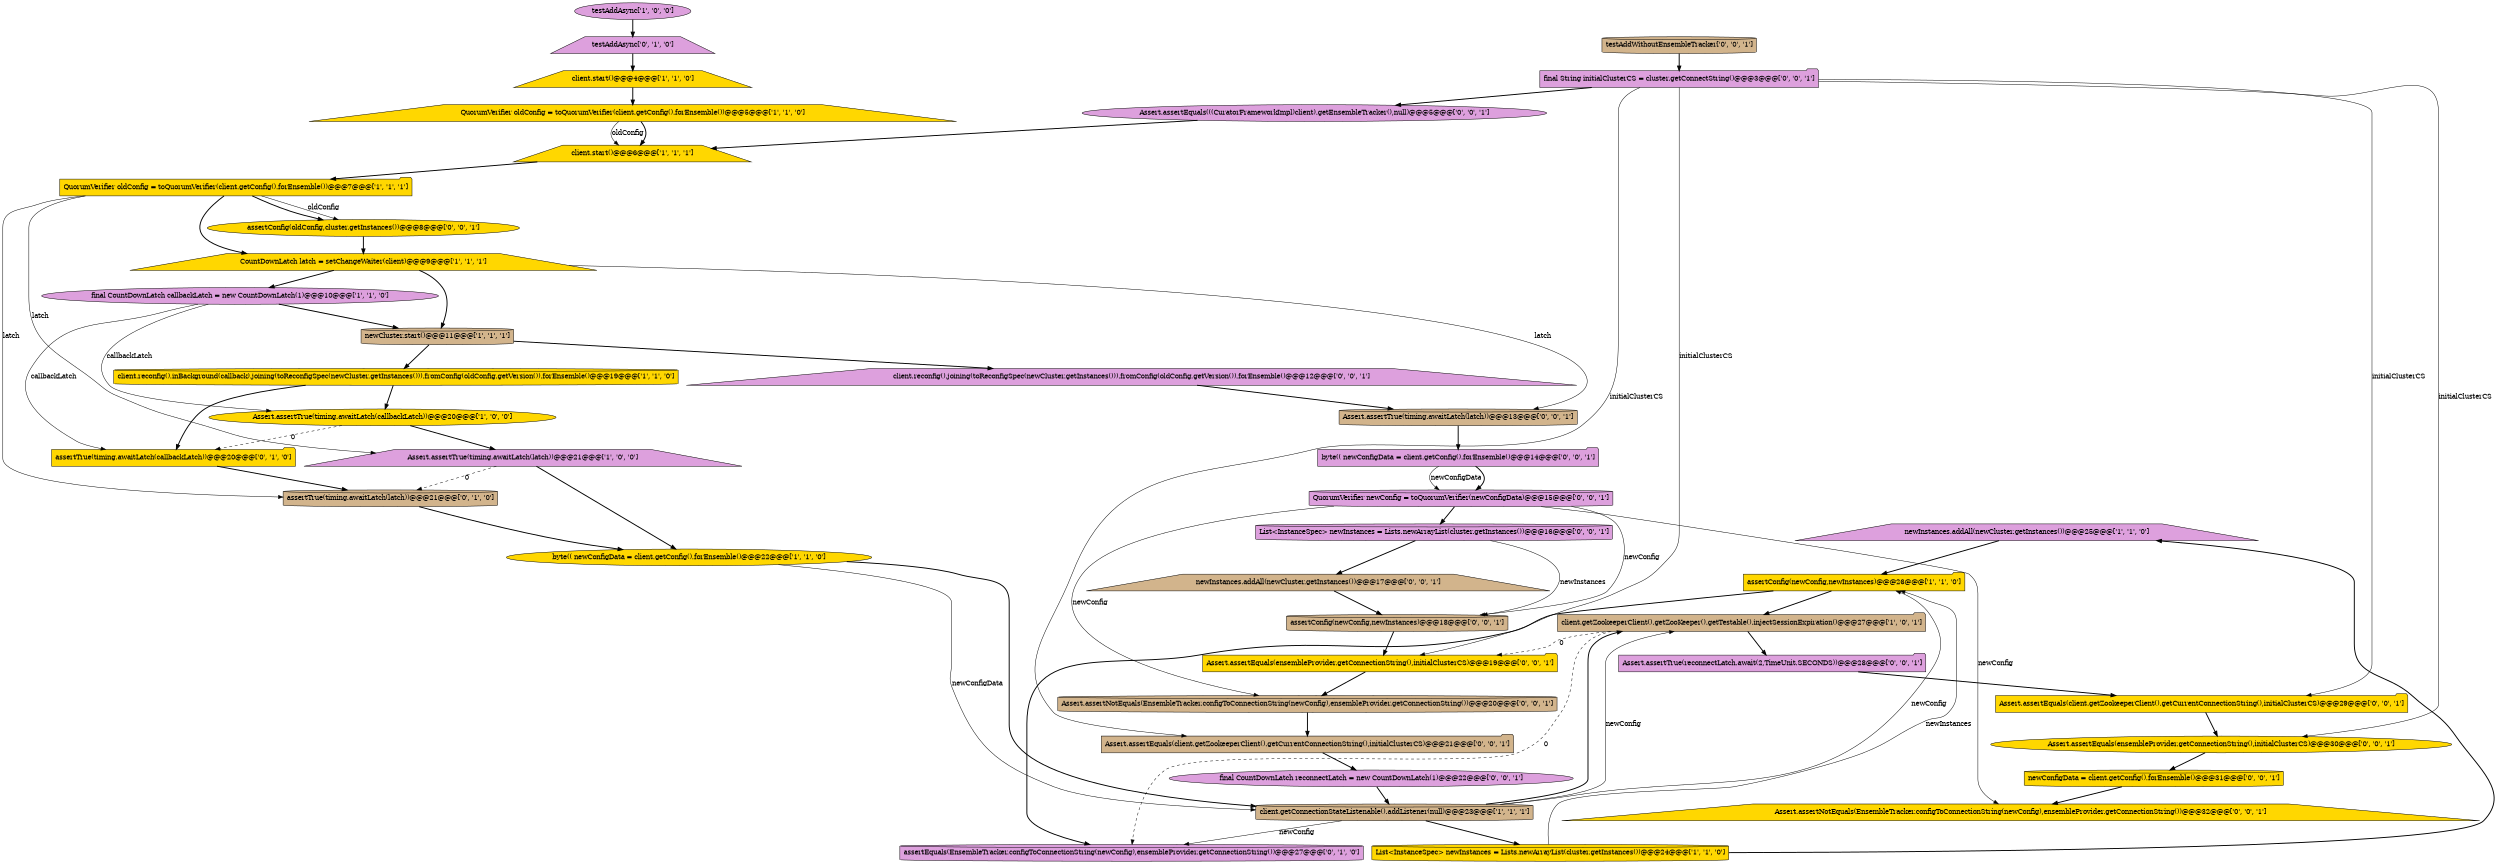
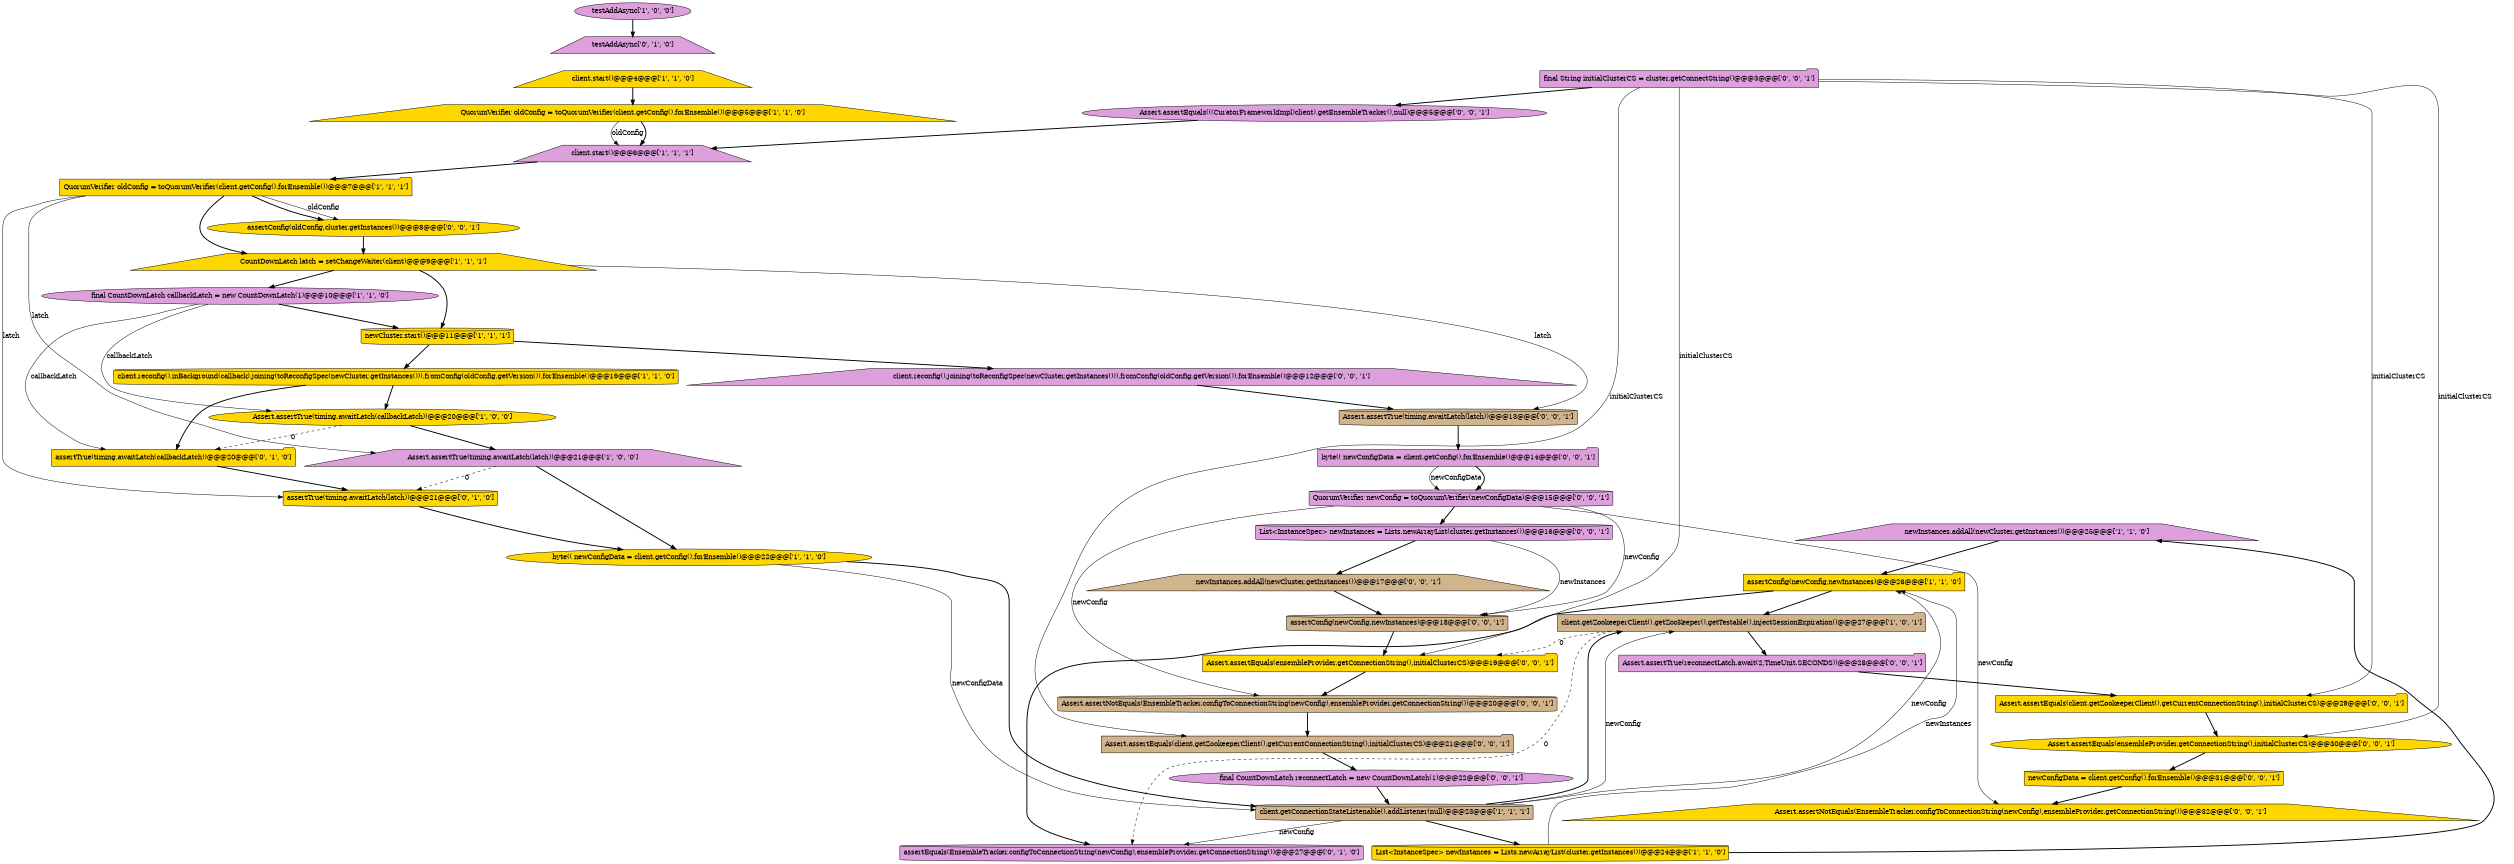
  digraph {
    node [fillcolor=gold shape=cylinder style=filled]
    edge [style=bold]
    n1 [fillcolor=plum label="newInstances.addAll(newCluster.getInstances())@@@25@@@['1', '1', '0']" shape=trapezium]
    n2 [label="assertConfig(newConfig,newInstances)@@@26@@@['1', '1', '0']" shape=folder]
    n3 [fillcolor=tan label="client.getZookeeperClient().getZooKeeper().getTestable().injectSessionExpiration()@@@27@@@['1', '0', '1']" shape=folder]
    n4 [fillcolor=plum label="assertEquals(EnsembleTracker.configToConnectionString(newConfig),ensembleProvider.getConnectionString())@@@27@@@['0', '1', '0']"]
-   n5 [fillcolor=tan label="testAddWithoutEnsembleTracker['0', '0', '1']"]
    n6 [fillcolor=plum label="final String initialClusterCS = cluster.getConnectString()@@@3@@@['0', '0', '1']" shape=folder]
    n7 [label="Assert.assertEquals(ensembleProvider.getConnectionString(),initialClusterCS)@@@19@@@['0', '0', '1']" shape=folder]
    n8 [label="Assert.assertEquals(client.getZookeeperClient().getCurrentConnectionString(),initialClusterCS)@@@29@@@['0', '0', '1']" shape=folder]
    n9 [label="Assert.assertEquals(ensembleProvider.getConnectionString(),initialClusterCS)@@@30@@@['0', '0', '1']" shape=ellipse]
    n10 [fillcolor=tan label="Assert.assertEquals(client.getZookeeperClient().getCurrentConnectionString(),initialClusterCS)@@@21@@@['0', '0', '1']" shape=folder]
    n11 [fillcolor=plum label="Assert.assertEquals(((CuratorFrameworkImpl)client).getEnsembleTracker(),null)@@@5@@@['0', '0', '1']" shape=ellipse]
    n12 [fillcolor=plum label="List<InstanceSpec> newInstances = Lists.newArrayList(cluster.getInstances())@@@16@@@['0', '0', '1']"]
    n13 [fillcolor=tan label="assertConfig(newConfig,newInstances)@@@18@@@['0', '0', '1']"]
    n14 [fillcolor=tan label="newInstances.addAll(newCluster.getInstances())@@@17@@@['0', '0', '1']" shape=trapezium]
    n15 [label="client.reconfig().inBackground(callback).joining(toReconfigSpec(newCluster.getInstances())).fromConfig(oldConfig.getVersion()).forEnsemble()@@@19@@@['1', '1', '0']"]
    n16 [label="Assert.assertTrue(timing.awaitLatch(callbackLatch))@@@20@@@['1', '0', '0']" shape=ellipse]
    n17 [label="assertTrue(timing.awaitLatch(callbackLatch))@@@20@@@['0', '1', '0']" shape=folder]
    n18 [fillcolor=plum label="Assert.assertTrue(timing.awaitLatch(latch))@@@21@@@['1', '0', '0']" shape=trapezium]
-   n19 [fillcolor=tan label="assertTrue(timing.awaitLatch(latch))@@@21@@@['0', '1', '0']"]
+   n19 [label="assertTrue(timing.awaitLatch(latch))@@@21@@@['0', '1', '0']"]
    n20 [label="byte(( newConfigData = client.getConfig().forEnsemble()@@@22@@@['1', '1', '0']" shape=ellipse]
    n21 [fillcolor=plum label="final CountDownLatch reconnectLatch = new CountDownLatch(1)@@@22@@@['0', '0', '1']" shape=ellipse]
    n22 [fillcolor=tan label="client.getConnectionStateListenable().addListener(null)@@@23@@@['1', '1', '1']"]
    n23 [label="List<InstanceSpec> newInstances = Lists.newArrayList(cluster.getInstances())@@@24@@@['1', '1', '0']"]
    n24 [fillcolor=plum label="client.reconfig().joining(toReconfigSpec(newCluster.getInstances())).fromConfig(oldConfig.getVersion()).forEnsemble()@@@12@@@['0', '0', '1']" shape=trapezium]
    n25 [fillcolor=tan label="Assert.assertTrue(timing.awaitLatch(latch))@@@13@@@['0', '0', '1']"]
    n26 [fillcolor=plum label="byte(( newConfigData = client.getConfig().forEnsemble()@@@14@@@['0', '0', '1']" shape=folder]
    n27 [fillcolor=plum label="QuorumVerifier newConfig = toQuorumVerifier(newConfigData)@@@15@@@['0', '0', '1']"]
    n28 [fillcolor=plum label="testAddAsync['1', '0', '0']" shape=ellipse]
    n29 [fillcolor=plum label="testAddAsync['0', '1', '0']" shape=trapezium]
    n30 [label="client.start()@@@4@@@['1', '1', '0']" shape=trapezium]
    n31 [label="QuorumVerifier oldConfig = toQuorumVerifier(client.getConfig().forEnsemble())@@@5@@@['1', '1', '0']" shape=trapezium]
    n32 [fillcolor=plum label="Assert.assertTrue(reconnectLatch.await(2,TimeUnit.SECONDS))@@@28@@@['0', '0', '1']" shape=folder]
    n33 [fillcolor=plum label="final CountDownLatch callbackLatch = new CountDownLatch(1)@@@10@@@['1', '1', '0']" shape=ellipse]
-   n34 [fillcolor=tan label="newCluster.start()@@@11@@@['1', '1', '1']"]
+   n34 [label="newCluster.start()@@@11@@@['1', '1', '1']"]
    n35 [label="newConfigData = client.getConfig().forEnsemble()@@@31@@@['0', '0', '1']"]
    n36 [label="Assert.assertNotEquals(EnsembleTracker.configToConnectionString(newConfig),ensembleProvider.getConnectionString())@@@32@@@['0', '0', '1']" shape=trapezium]
    n37 [fillcolor=tan label="Assert.assertNotEquals(EnsembleTracker.configToConnectionString(newConfig),ensembleProvider.getConnectionString())@@@20@@@['0', '0', '1']"]
    n38 [label="assertConfig(oldConfig,cluster.getInstances())@@@8@@@['0', '0', '1']" shape=ellipse]
    n39 [label="CountDownLatch latch = setChangeWaiter(client)@@@9@@@['1', '1', '1']" shape=trapezium]
-   n40 [label="client.start()@@@6@@@['1', '1', '1']" shape=trapezium]
+   n40 [fillcolor=plum label="client.start()@@@6@@@['1', '1', '1']" shape=trapezium]
    n41 [label="QuorumVerifier oldConfig = toQuorumVerifier(client.getConfig().forEnsemble())@@@7@@@['1', '1', '1']" shape=folder]
    n1 -> n2
    n2 -> n3
    n2 -> n4
    n3 -> n4 [label=0 style=dashed]
    n3 -> n7 [label=0 style=dashed]
    n3 -> n32
-   n5 -> n6
    n6 -> n7 [label=initialClusterCS style=solid]
    n6 -> n8 [label=initialClusterCS style=solid]
    n6 -> n9 [label=initialClusterCS style=solid]
    n6 -> n10 [label=initialClusterCS style=solid]
    n6 -> n11
    n7 -> n37
    n8 -> n9
    n9 -> n35
    n10 -> n21
    n11 -> n40
    n12 -> n13 [label=newInstances style=solid]
    n12 -> n14
    n13 -> n7
    n14 -> n13
    n15 -> n16
    n15 -> n17
    n16 -> n17 [label=0 style=dashed]
    n16 -> n18
    n17 -> n19
    n18 -> n19 [label=0 style=dashed]
    n18 -> n20
    n19 -> n20
    n20 -> n22
    n20 -> n22 [label=newConfigData style=solid]
    n21 -> n22
    n22 -> n2 [label=newConfig style=solid]
    n22 -> n3
    n22 -> n3 [label=newConfig style=solid]
    n22 -> n4 [label=newConfig style=solid]
    n22 -> n23
    n23 -> n1
    n23 -> n2 [label=newInstances style=solid]
    n24 -> n25
    n25 -> n26
    n26 -> n27
    n26 -> n27 [label=newConfigData style=solid]
    n27 -> n12
    n27 -> n13 [label=newConfig style=solid]
    n27 -> n36 [label=newConfig style=solid]
    n27 -> n37 [label=newConfig style=solid]
    n28 -> n29
-   n29 -> n30
    n30 -> n31
    n31 -> n40
    n31 -> n40 [label=oldConfig style=solid]
    n32 -> n8
    n33 -> n16 [label=callbackLatch style=solid]
    n33 -> n17 [label=callbackLatch style=solid]
    n33 -> n34
    n34 -> n15
    n34 -> n24
    n35 -> n36
    n37 -> n10
    n38 -> n39
    n39 -> n25 [label=latch style=solid]
    n39 -> n33
    n39 -> n34
    n40 -> n41
    n41 -> n18 [label=latch style=solid]
    n41 -> n19 [label=latch style=solid]
    n41 -> n38 [label=oldConfig style=solid]
    n41 -> n38
    n41 -> n39
  }
